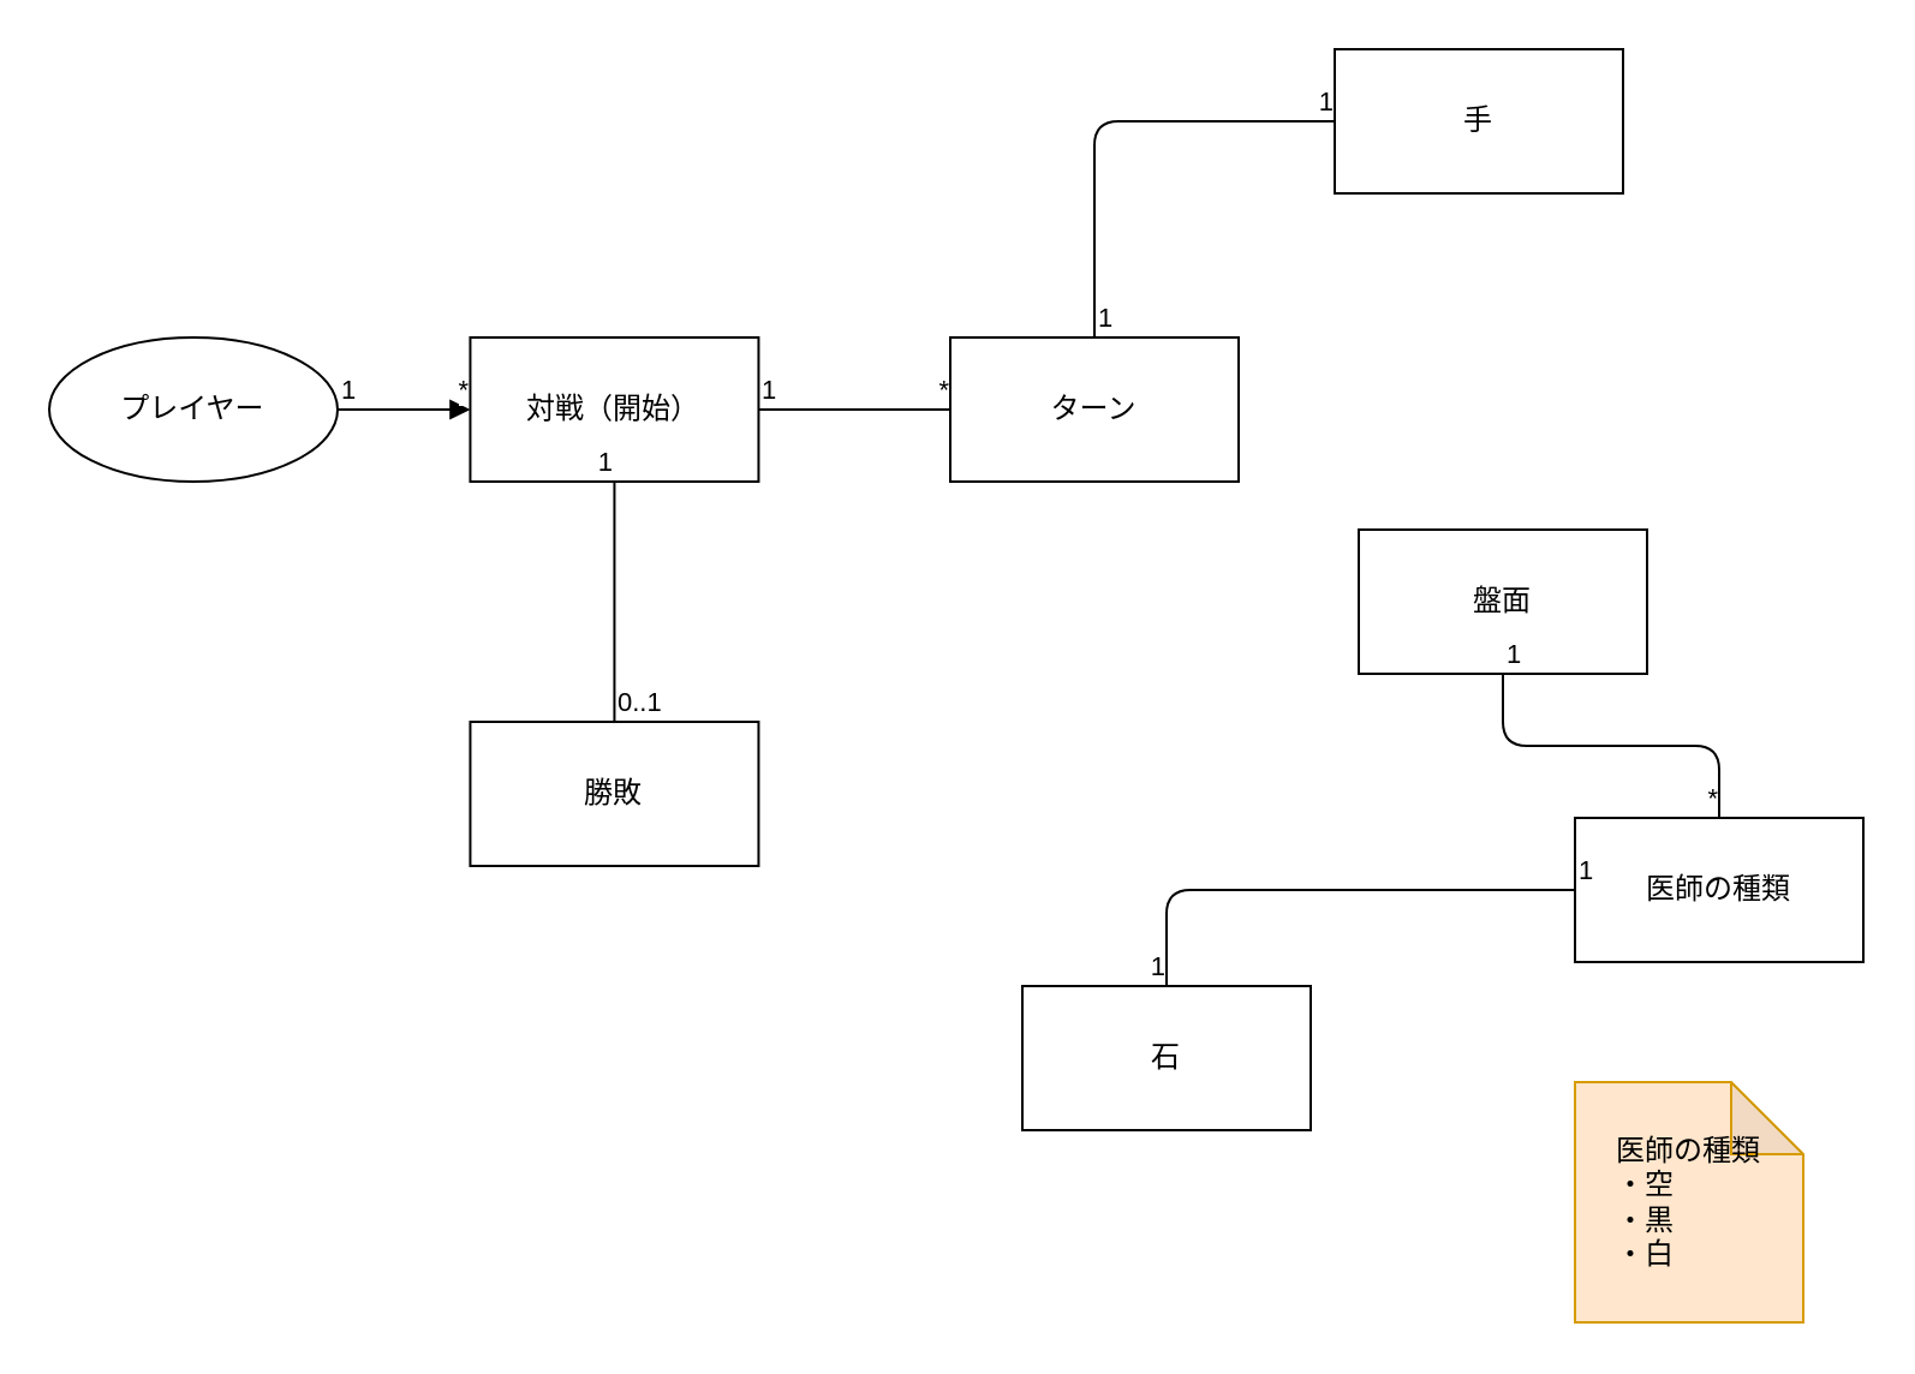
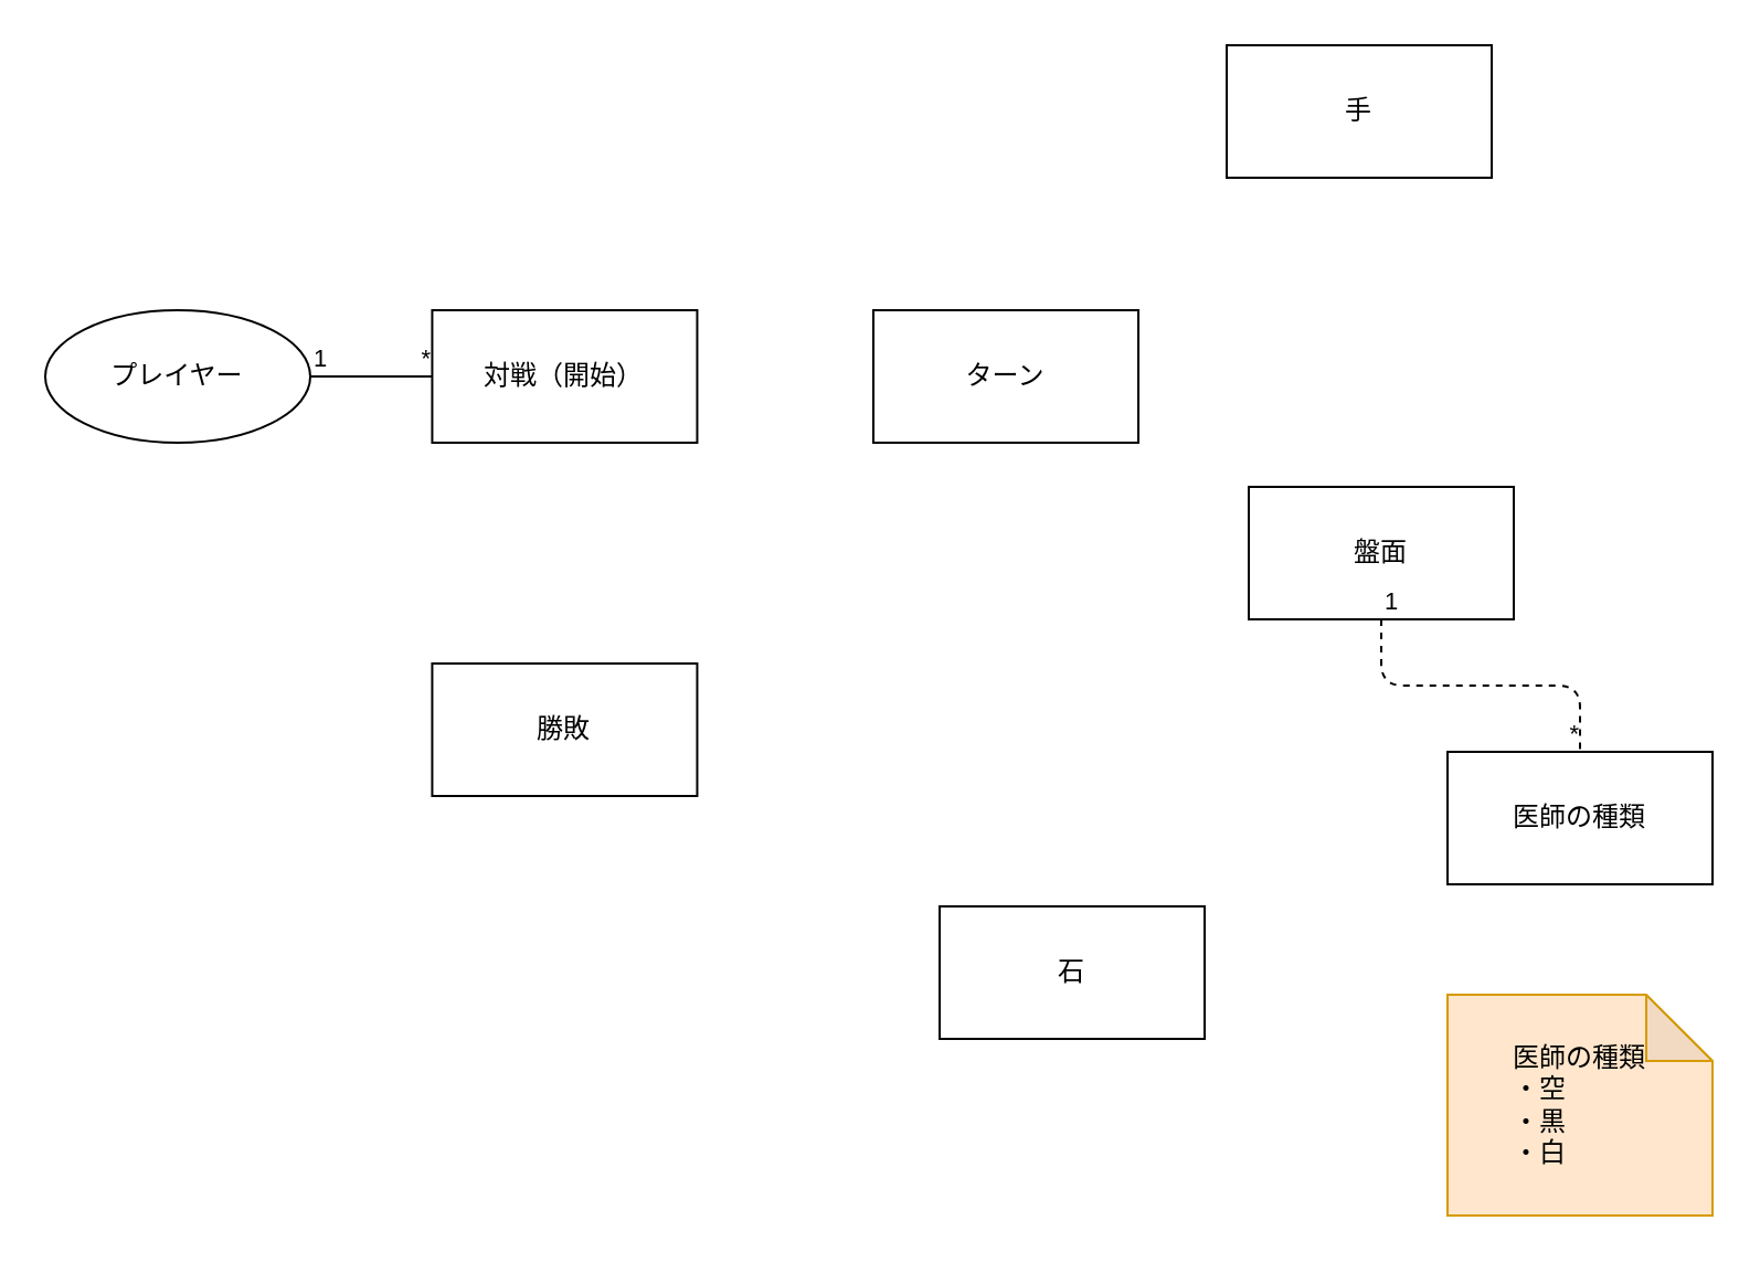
  <mxCell id="0" />
  <mxCell id="1" parent="0" />
  <mxCell id="2" value="対戦（開始）" style="rounded=0;whiteSpace=wrap;html=1;strokeColor=#000000;strokeWidth=1;fillColor=none;" vertex="1" parent="1"><mxGeometry x="195.22" y="140" width="120" height="60" as="geometry" /></mxCell>
  <mxCell id="3" value="盤面" style="rounded=0;whiteSpace=wrap;html=1;strokeColor=#000000;strokeWidth=1;fillColor=none;" vertex="1" parent="1"><mxGeometry x="565" y="220" width="120" height="60" as="geometry" /></mxCell>
  <mxCell id="4" value="勝敗" style="rounded=0;whiteSpace=wrap;html=1;strokeColor=#000000;strokeWidth=1;fillColor=none;" vertex="1" parent="1"><mxGeometry x="195.22" y="300" width="120" height="60" as="geometry" /></mxCell>
  <mxCell id="5" value="プレイヤー" style="ellipse;whiteSpace=wrap;html=1;strokeColor=#000000;strokeWidth=1;fillColor=none;" vertex="1" parent="1"><mxGeometry x="20" y="140" width="120" height="60" as="geometry" /></mxCell>
  <mxCell id="6" value="石" style="rounded=0;whiteSpace=wrap;html=1;strokeColor=#000000;strokeWidth=1;fillColor=none;" vertex="1" parent="1"><mxGeometry x="425" y="410" width="120" height="60" as="geometry" /></mxCell>
- <mxCell id="7" value="&lt;div style=&quot;text-align: left&quot;&gt;&lt;span&gt;医師の種類&lt;/span&gt;&lt;/div&gt;&lt;div style=&quot;text-align: left&quot;&gt;&lt;span&gt;・空&lt;/span&gt;&lt;/div&gt;&lt;div style=&quot;text-align: left&quot;&gt;&lt;span&gt;・黒&lt;/span&gt;&lt;/div&gt;&lt;div style=&quot;text-align: left&quot;&gt;&lt;span&gt;・白&lt;/span&gt;&lt;/div&gt;" style="shape=note;whiteSpace=wrap;html=1;backgroundOutline=1;darkOpacity=0.05;strokeColor=#d79b00;strokeWidth=1;fillColor=#ffe6cc;" vertex="1" parent="1"><mxGeometry x="655" y="450" width="95" height="100" as="geometry" /></mxCell>
- <mxCell id="8" value="" style="endArrow=block;html=1;edgeStyle=orthogonalEdgeStyle;exitX=1;exitY=0.5;exitDx=0;exitDy=0;entryX=0;entryY=0.5;entryDx=0;entryDy=0;" edge="1" parent="1" source="5" target="2"><mxGeometry relative="1" as="geometry"><mxPoint x="155" y="169.71" as="sourcePoint" /><mxPoint x="315" y="169.71" as="targetPoint" /></mxGeometry></mxCell>
+ <mxCell id="7" value="&lt;div style=&quot;text-align: left&quot;&gt;&lt;span&gt;医師の種類&lt;/span&gt;&lt;/div&gt;&lt;div style=&quot;text-align: left&quot;&gt;&lt;span&gt;・空&lt;/span&gt;&lt;/div&gt;&lt;div style=&quot;text-align: left&quot;&gt;&lt;span&gt;・黒&lt;/span&gt;&lt;/div&gt;&lt;div style=&quot;text-align: left&quot;&gt;&lt;span&gt;・白&lt;/span&gt;&lt;/div&gt;" style="shape=note;whiteSpace=wrap;html=1;backgroundOutline=1;darkOpacity=0.05;strokeColor=#d79b00;strokeWidth=1;fillColor=#ffe6cc;" vertex="1" parent="1"><mxGeometry x="655" y="450" width="120" height="100" as="geometry" /></mxCell>
+ <mxCell id="8" value="" style="endArrow=none;html=1;edgeStyle=orthogonalEdgeStyle;exitX=1;exitY=0.5;exitDx=0;exitDy=0;entryX=0;entryY=0.5;entryDx=0;entryDy=0;" edge="1" parent="1" source="5" target="2"><mxGeometry relative="1" as="geometry"><mxPoint x="155" y="169.71" as="sourcePoint" /><mxPoint x="315" y="169.71" as="targetPoint" /></mxGeometry></mxCell>
  <mxCell id="9" value="1" style="edgeLabel;resizable=0;html=1;align=left;verticalAlign=bottom;strokeColor=#000000;strokeWidth=1;fillColor=none;" connectable="0" vertex="1" parent="8"><mxGeometry x="-1" relative="1" as="geometry" /></mxCell>
  <mxCell id="10" value="*" style="edgeLabel;resizable=0;html=1;align=right;verticalAlign=bottom;strokeColor=#000000;strokeWidth=1;fillColor=none;" connectable="0" vertex="1" parent="8"><mxGeometry x="1" relative="1" as="geometry" /></mxCell>
- <mxCell id="11" value="" style="endArrow=none;html=1;edgeStyle=orthogonalEdgeStyle;exitX=0.5;exitY=0;exitDx=0;exitDy=0;entryX=0.5;entryY=1;entryDx=0;entryDy=0;" edge="1" parent="1" source="4" target="2"><mxGeometry relative="1" as="geometry"><mxPoint x="245.22" y="240" as="sourcePoint" /><mxPoint x="360.22" y="240" as="targetPoint" /></mxGeometry></mxCell>
- <mxCell id="12" value="0..1" style="edgeLabel;resizable=0;html=1;align=left;verticalAlign=bottom;strokeColor=#000000;strokeWidth=1;fillColor=none;" connectable="0" vertex="1" parent="11"><mxGeometry x="-1" relative="1" as="geometry" /></mxCell>
- <mxCell id="13" value="1" style="edgeLabel;resizable=0;html=1;align=right;verticalAlign=bottom;strokeColor=#000000;strokeWidth=1;fillColor=none;" connectable="0" vertex="1" parent="11"><mxGeometry x="1" relative="1" as="geometry" /></mxCell>
- <mxCell id="14" value="" style="endArrow=none;html=1;edgeStyle=orthogonalEdgeStyle;exitX=1;exitY=0.5;exitDx=0;exitDy=0;entryX=0;entryY=0.5;entryDx=0;entryDy=0;" edge="1" parent="1" source="2" target="17"><mxGeometry relative="1" as="geometry"><mxPoint x="380" y="170" as="sourcePoint" /><mxPoint x="475" y="170" as="targetPoint" /></mxGeometry></mxCell>
- <mxCell id="15" value="1" style="edgeLabel;resizable=0;html=1;align=left;verticalAlign=bottom;strokeColor=#000000;strokeWidth=1;fillColor=none;" connectable="0" vertex="1" parent="14"><mxGeometry x="-1" relative="1" as="geometry" /></mxCell>
- <mxCell id="16" value="*" style="edgeLabel;resizable=0;html=1;align=right;verticalAlign=bottom;strokeColor=#000000;strokeWidth=1;fillColor=none;" connectable="0" vertex="1" parent="14"><mxGeometry x="1" relative="1" as="geometry" /></mxCell>
  <mxCell id="17" value="ターン" style="rounded=0;whiteSpace=wrap;html=1;strokeColor=#000000;strokeWidth=1;fillColor=none;" vertex="1" parent="1"><mxGeometry x="395" y="140" width="120" height="60" as="geometry" /></mxCell>
  <mxCell id="18" value="医師の種類" style="rounded=0;whiteSpace=wrap;html=1;strokeColor=#000000;strokeWidth=1;fillColor=none;" vertex="1" parent="1"><mxGeometry x="655" y="340" width="120" height="60" as="geometry" /></mxCell>
- <mxCell id="19" value="" style="endArrow=none;html=1;edgeStyle=orthogonalEdgeStyle;exitX=0.5;exitY=1;exitDx=0;exitDy=0;entryX=0.5;entryY=0;entryDx=0;entryDy=0;" edge="1" parent="1" source="3" target="18"><mxGeometry relative="1" as="geometry"><mxPoint x="565" y="340" as="sourcePoint" /><mxPoint x="615" y="420" as="targetPoint" /></mxGeometry></mxCell>
+ <mxCell id="19" value="" style="endArrow=none;html=1;edgeStyle=orthogonalEdgeStyle;exitX=0.5;exitY=1;exitDx=0;exitDy=0;entryX=0.5;entryY=0;entryDx=0;entryDy=0;dashed=1;" edge="1" parent="1" source="3" target="18"><mxGeometry relative="1" as="geometry"><mxPoint x="565" y="340" as="sourcePoint" /><mxPoint x="615" y="420" as="targetPoint" /></mxGeometry></mxCell>
  <mxCell id="20" value="1" style="edgeLabel;resizable=0;html=1;align=left;verticalAlign=bottom;strokeColor=#000000;strokeWidth=1;fillColor=none;" connectable="0" vertex="1" parent="19"><mxGeometry x="-1" relative="1" as="geometry" /></mxCell>
  <mxCell id="21" value="*" style="edgeLabel;resizable=0;html=1;align=right;verticalAlign=bottom;strokeColor=#000000;strokeWidth=1;fillColor=none;" connectable="0" vertex="1" parent="19"><mxGeometry x="1" relative="1" as="geometry" /></mxCell>
- <mxCell id="22" value="" style="endArrow=none;html=1;edgeStyle=orthogonalEdgeStyle;exitX=0;exitY=0.5;exitDx=0;exitDy=0;entryX=0.5;entryY=0;entryDx=0;entryDy=0;" edge="1" parent="1" source="18" target="6"><mxGeometry relative="1" as="geometry"><mxPoint x="615" y="460.05" as="sourcePoint" /><mxPoint x="705" y="520.05" as="targetPoint" /></mxGeometry></mxCell>
- <mxCell id="23" value="1" style="edgeLabel;resizable=0;html=1;align=left;verticalAlign=bottom;strokeColor=#000000;strokeWidth=1;fillColor=none;" connectable="0" vertex="1" parent="22"><mxGeometry x="-1" relative="1" as="geometry" /></mxCell>
- <mxCell id="24" value="1" style="edgeLabel;resizable=0;html=1;align=right;verticalAlign=bottom;strokeColor=#000000;strokeWidth=1;fillColor=none;" connectable="0" vertex="1" parent="22"><mxGeometry x="1" relative="1" as="geometry" /></mxCell>
  <mxCell id="25" value="手" style="rounded=0;whiteSpace=wrap;html=1;strokeColor=#000000;strokeWidth=1;fillColor=none;" vertex="1" parent="1"><mxGeometry x="555" y="20" width="120" height="60" as="geometry" /></mxCell>
- <mxCell id="26" value="" style="endArrow=none;html=1;edgeStyle=orthogonalEdgeStyle;exitX=0.5;exitY=0;exitDx=0;exitDy=0;entryX=0;entryY=0.5;entryDx=0;entryDy=0;" edge="1" parent="1" source="17" target="25"><mxGeometry relative="1" as="geometry"><mxPoint x="465" y="120" as="sourcePoint" /><mxPoint x="515" y="200" as="targetPoint" /></mxGeometry></mxCell>
- <mxCell id="27" value="1" style="edgeLabel;resizable=0;html=1;align=left;verticalAlign=bottom;strokeColor=#000000;strokeWidth=1;fillColor=none;" connectable="0" vertex="1" parent="26"><mxGeometry x="-1" relative="1" as="geometry" /></mxCell>
- <mxCell id="28" value="1" style="edgeLabel;resizable=0;html=1;align=right;verticalAlign=bottom;strokeColor=#000000;strokeWidth=1;fillColor=none;" connectable="0" vertex="1" parent="26"><mxGeometry x="1" relative="1" as="geometry" /></mxCell>
